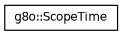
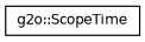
  digraph {
    rankdir=LR
-   n1 [color=black fillcolor=white fontname=Helvetica fontsize=10 height=0.2 label="g8o::ScopeTime" shape=record style=filled width=0.4]
+   n1 [color=black fillcolor=white fontname=Helvetica fontsize=10 height=0.2 label="g2o::ScopeTime" shape=record style=filled width=0.4]
  }
